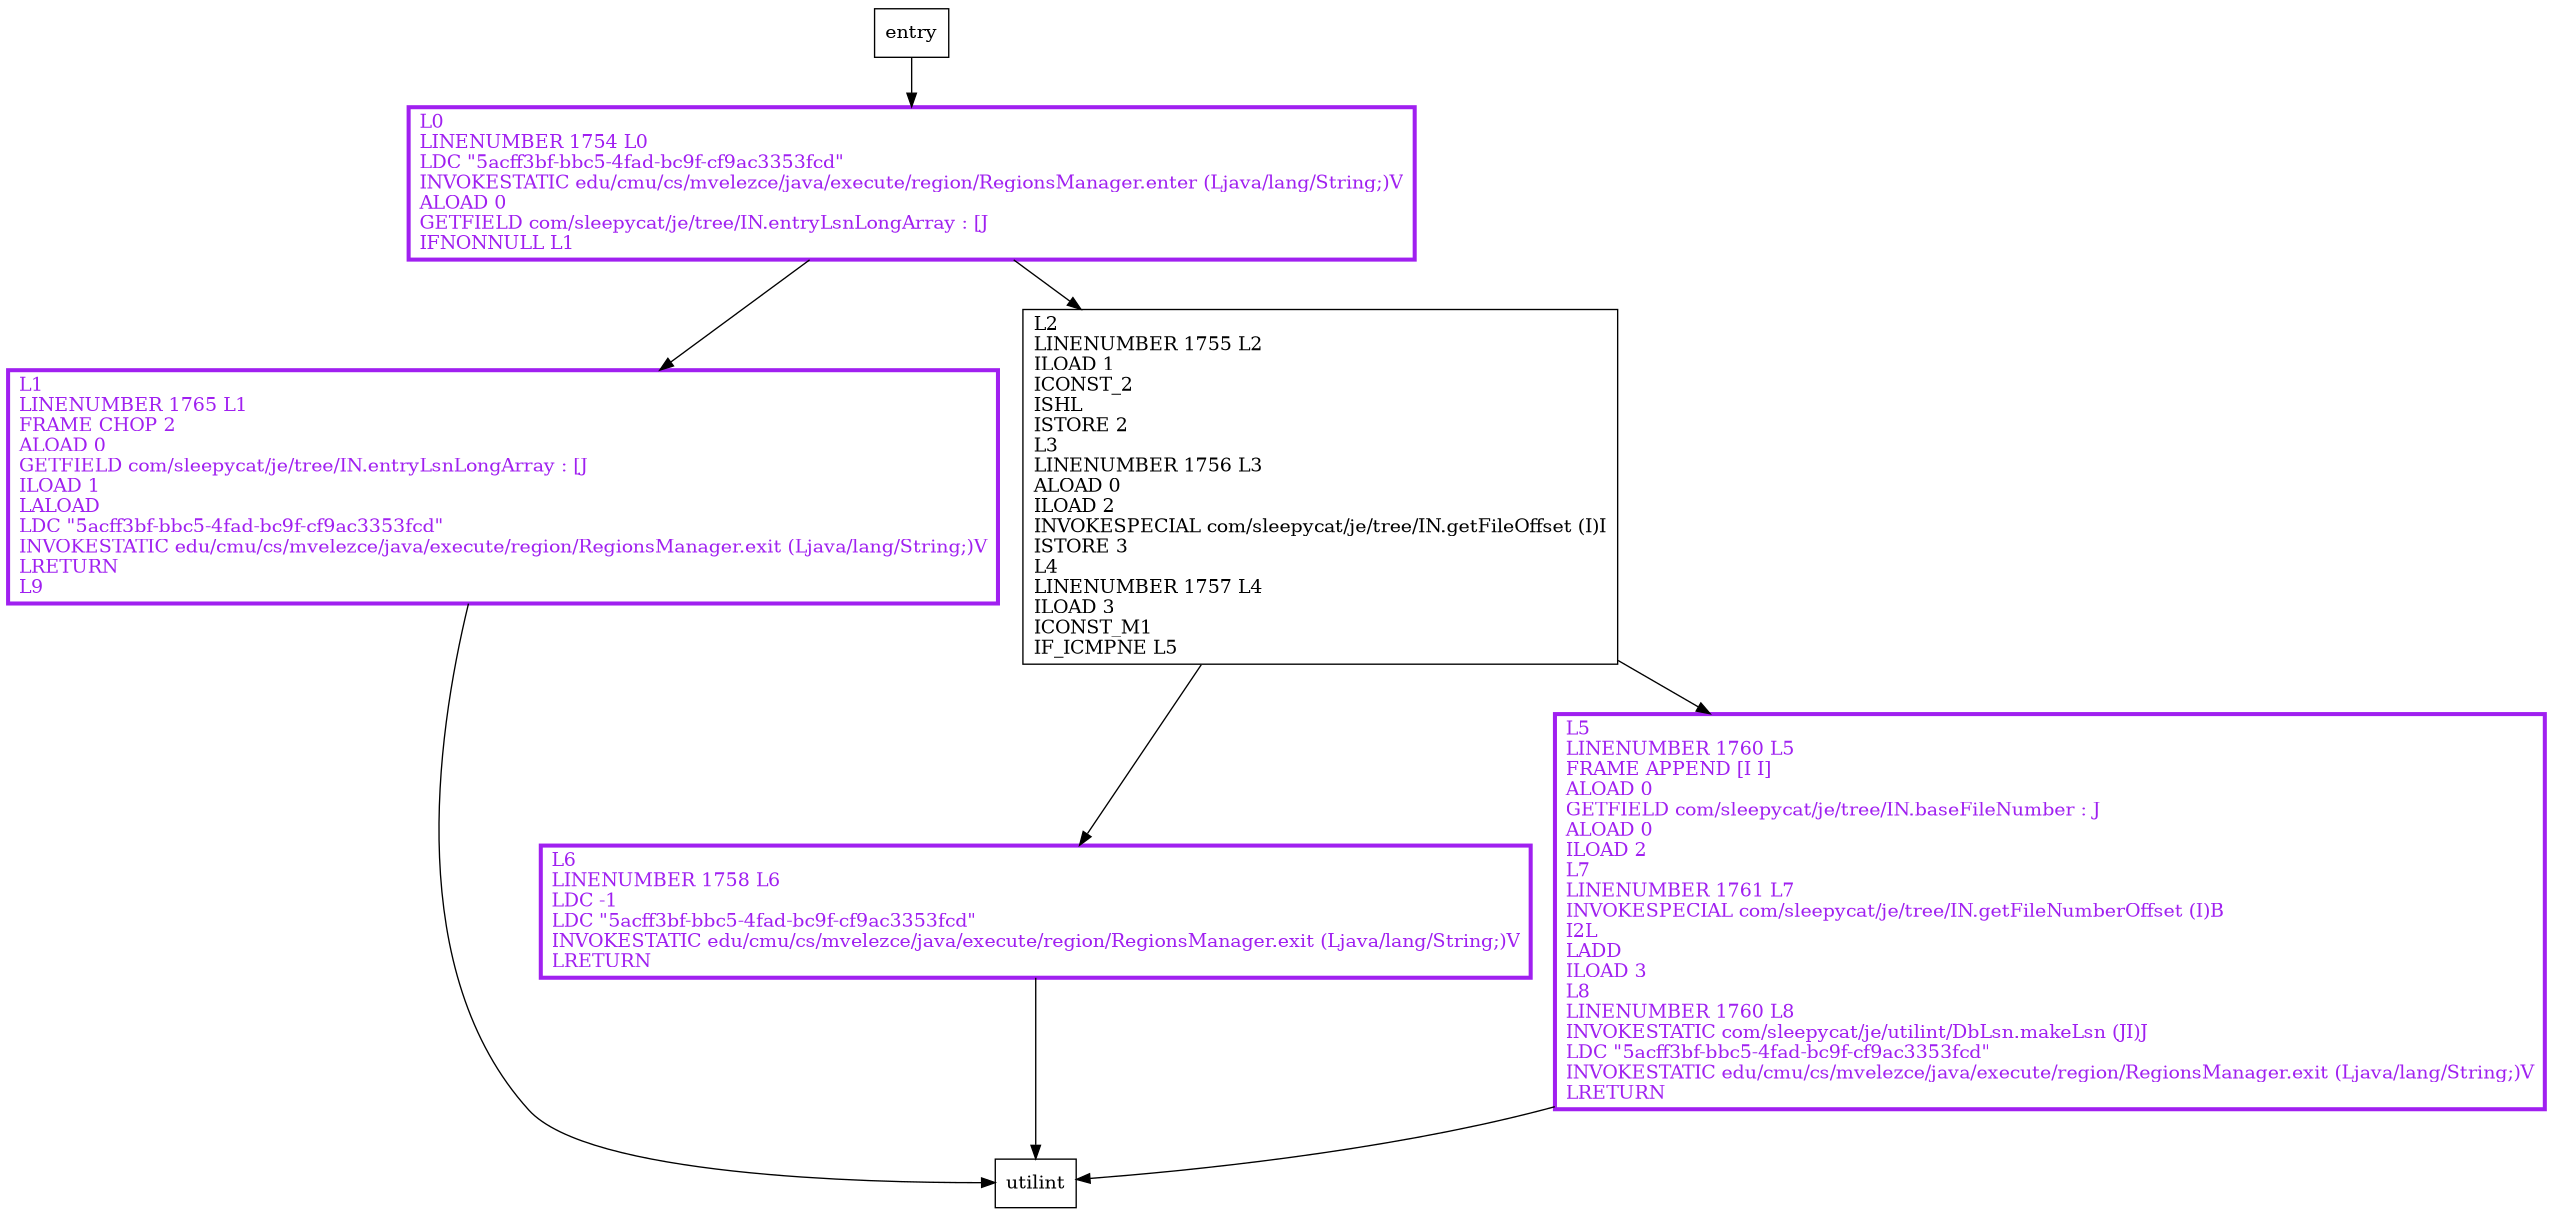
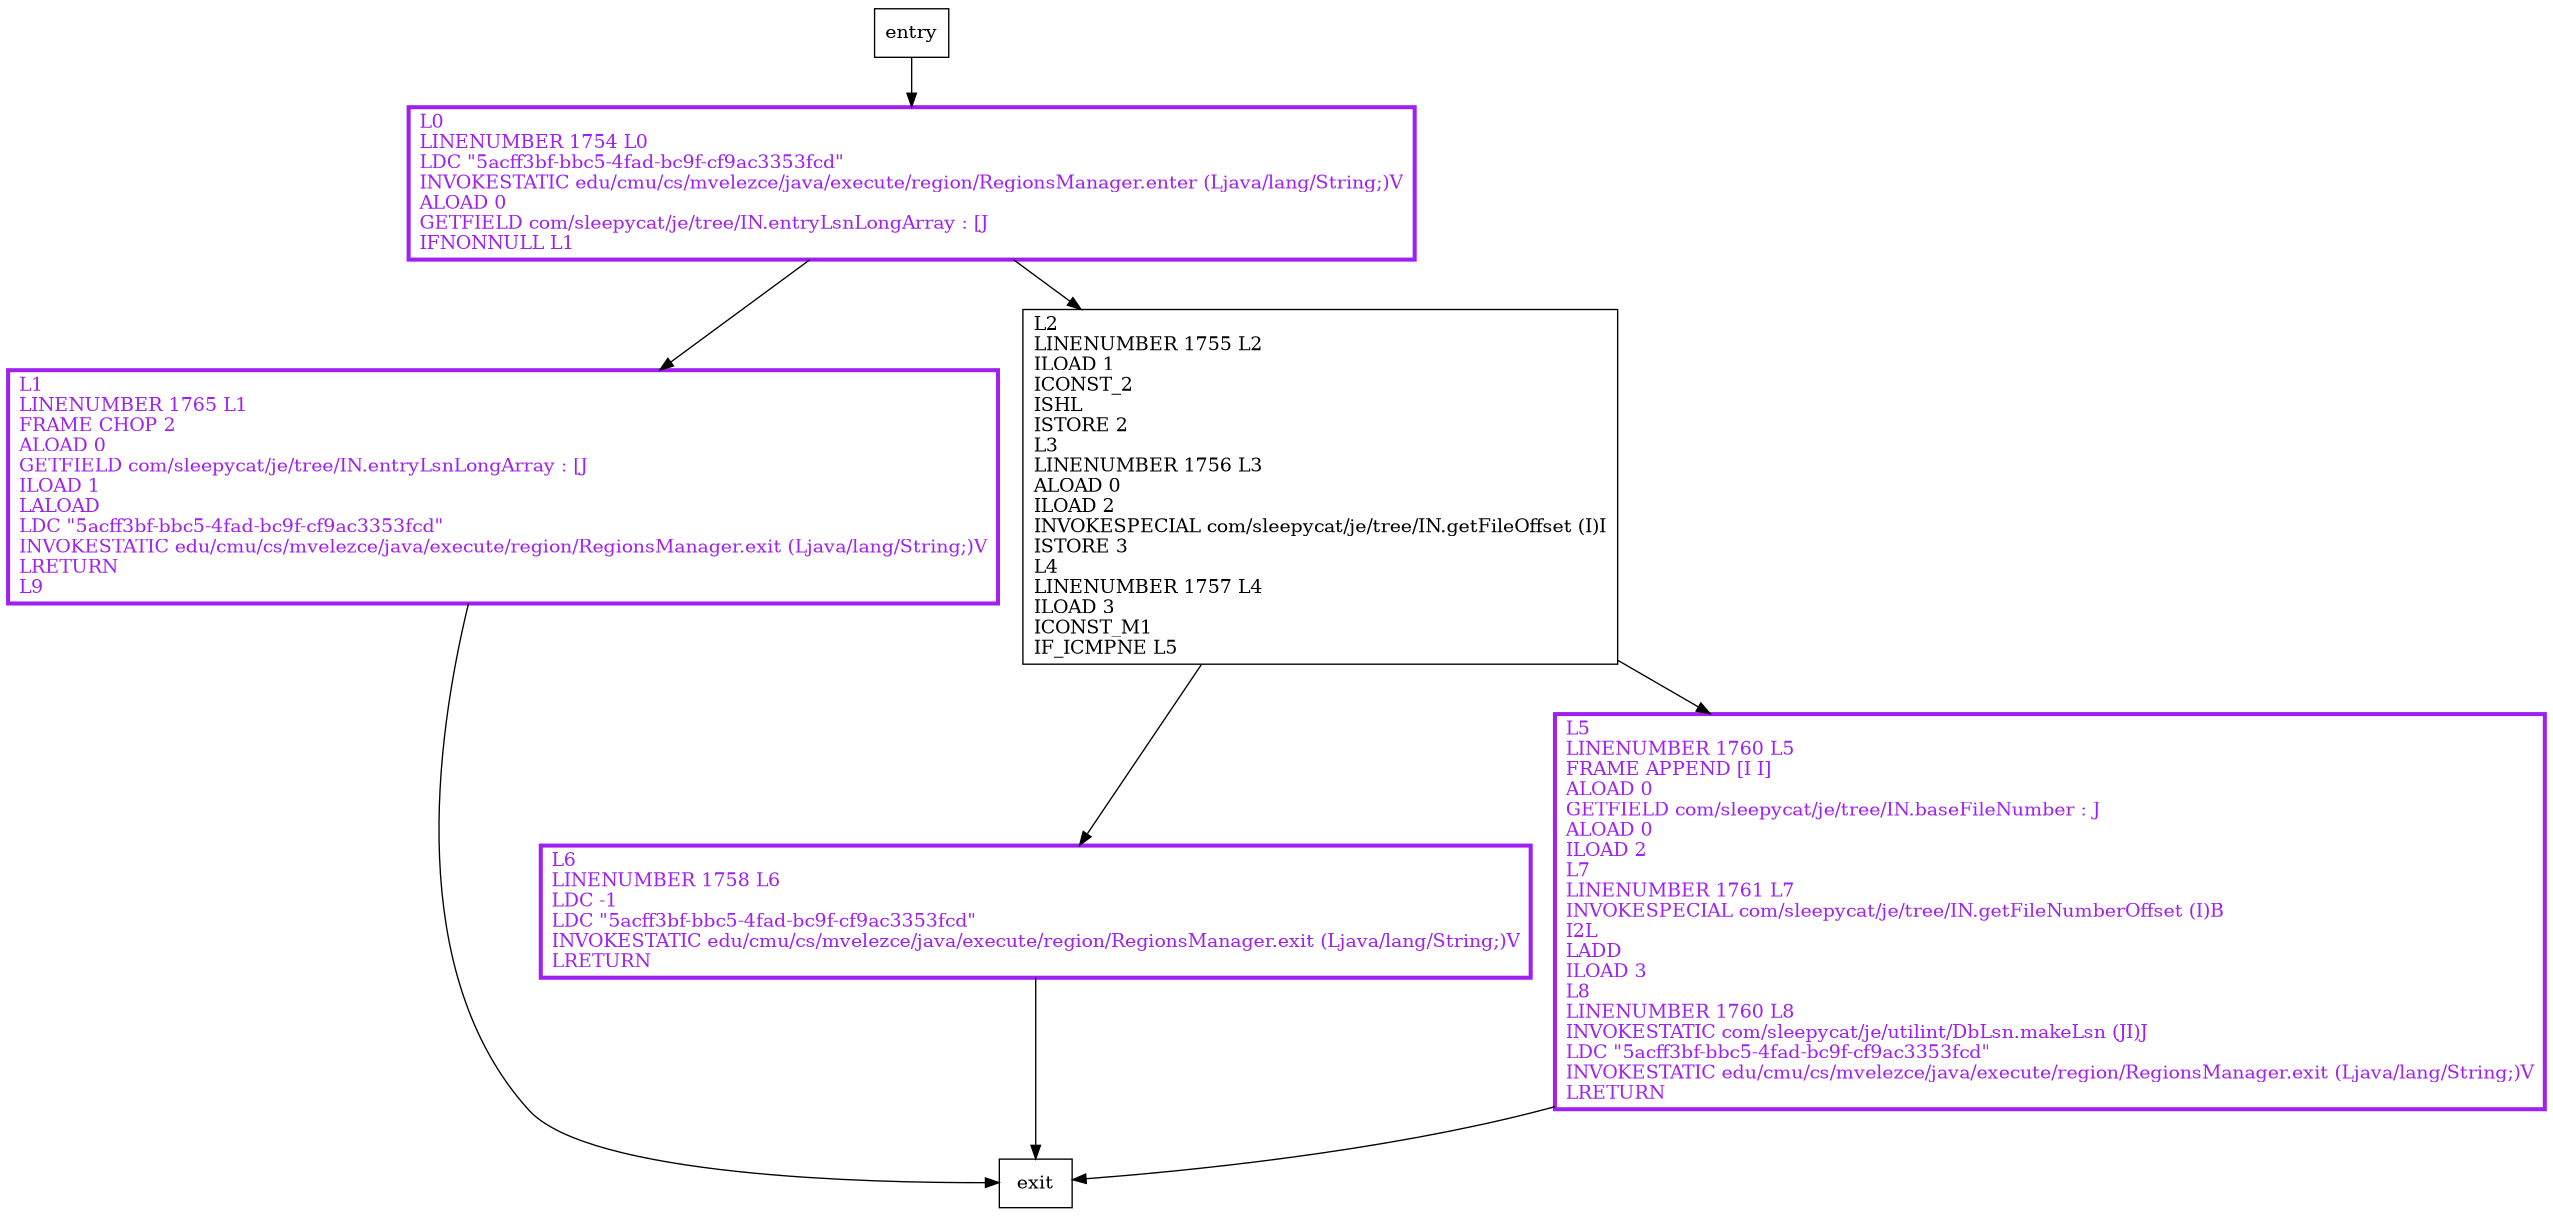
  digraph {
    node [color=purple fontcolor=purple penwidth=3 shape=record]
    n1 [label="L1\lLINENUMBER 1765 L1\lFRAME CHOP 2\lALOAD 0\lGETFIELD com/sleepycat/je/tree/IN.entryLsnLongArray : [J\lILOAD 1\lLALOAD\lLDC \"5acff3bf-bbc5-4fad-bc9f-cf9ac3353fcd\"\lINVOKESTATIC edu/cmu/cs/mvelezce/java/execute/region/RegionsManager.exit (Ljava/lang/String;)V\lLRETURN\lL9\l"]
-   exit [label=utilint color="" fontcolor="" penwidth=""]
+   exit [color="" fontcolor="" penwidth=""]
    n3 [label="L2\lLINENUMBER 1755 L2\lILOAD 1\lICONST_2\lISHL\lISTORE 2\lL3\lLINENUMBER 1756 L3\lALOAD 0\lILOAD 2\lINVOKESPECIAL com/sleepycat/je/tree/IN.getFileOffset (I)I\lISTORE 3\lL4\lLINENUMBER 1757 L4\lILOAD 3\lICONST_M1\lIF_ICMPNE L5\l" color="" fontcolor="" penwidth=""]
    n4 [label="L6\lLINENUMBER 1758 L6\lLDC -1\lLDC \"5acff3bf-bbc5-4fad-bc9f-cf9ac3353fcd\"\lINVOKESTATIC edu/cmu/cs/mvelezce/java/execute/region/RegionsManager.exit (Ljava/lang/String;)V\lLRETURN\l"]
    n5 [label="L5\lLINENUMBER 1760 L5\lFRAME APPEND [I I]\lALOAD 0\lGETFIELD com/sleepycat/je/tree/IN.baseFileNumber : J\lALOAD 0\lILOAD 2\lL7\lLINENUMBER 1761 L7\lINVOKESPECIAL com/sleepycat/je/tree/IN.getFileNumberOffset (I)B\lI2L\lLADD\lILOAD 3\lL8\lLINENUMBER 1760 L8\lINVOKESTATIC com/sleepycat/je/utilint/DbLsn.makeLsn (JI)J\lLDC \"5acff3bf-bbc5-4fad-bc9f-cf9ac3353fcd\"\lINVOKESTATIC edu/cmu/cs/mvelezce/java/execute/region/RegionsManager.exit (Ljava/lang/String;)V\lLRETURN\l"]
    n6 [label="L0\lLINENUMBER 1754 L0\lLDC \"5acff3bf-bbc5-4fad-bc9f-cf9ac3353fcd\"\lINVOKESTATIC edu/cmu/cs/mvelezce/java/execute/region/RegionsManager.enter (Ljava/lang/String;)V\lALOAD 0\lGETFIELD com/sleepycat/je/tree/IN.entryLsnLongArray : [J\lIFNONNULL L1\l"]
    entry [color="" fontcolor="" penwidth=""]
    n1 -> exit
    n3 -> n4
    n3 -> n5
    n4 -> exit
    n5 -> exit
    n6 -> n1
    n6 -> n3
    entry -> n6
  }
